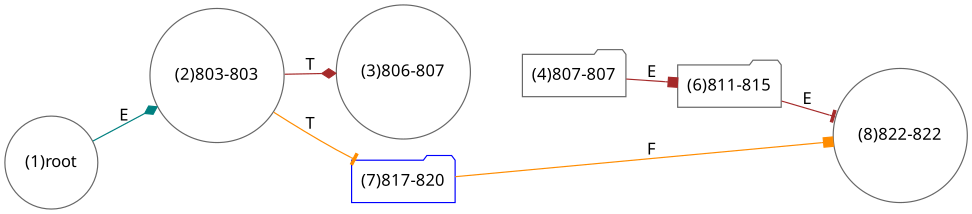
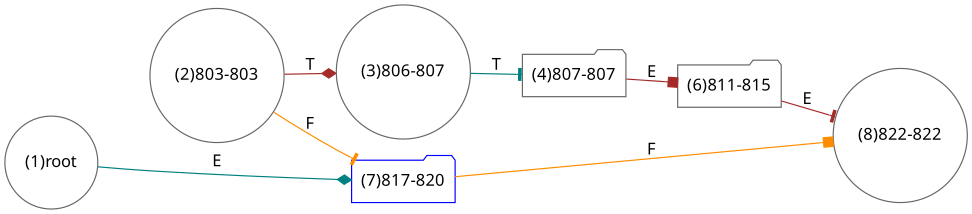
  digraph {
    fontname="Noto Sans"
    rankdir=LR
    node [color=gray40 fontname="Noto Sans" shape=circle]
    edge [arrowhead=tee color=brown fontname="Noto Sans"]
    n1 [label="(1)root"]
    n2 [label="(2)803-803"]
    n3 [label="(3)806-807"]
    n4 [color=blue label="(7)817-820" shape=folder]
    n5 [label="(4)807-807" shape=folder]
    n6 [label="(8)822-822"]
    n7 [label="(6)811-815" shape=folder]
-   n1 -> n2 [arrowhead=diamond color=teal label=E]
+   n1 -> n4 [arrowhead=diamond color=teal label=E]
    n2 -> n3 [arrowhead=diamond label=T]
-   n2 -> n4 [color=darkorange label=T]
+   n2 -> n4 [color=darkorange label=F]
+   n3 -> n5 [color=teal label=T]
    n4 -> n6 [arrowhead=box color=darkorange label=F]
    n5 -> n7 [arrowhead=box label=E]
    n7 -> n6 [label=E]
  }
